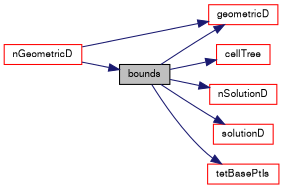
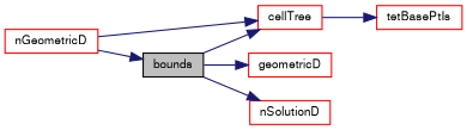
  digraph {
    rankdir=LR
    node [color=red fontname=FreeSans fontsize=10 shape=record]
    edge [color=midnightblue fontname=FreeSans fontsize=10 labelfontname=FreeSans labelfontsize=10 style=solid]
    n1 [color=black fillcolor=grey75 fontcolor=black height=0.2 label=bounds style=filled width=0.4]
    n2 [height=0.2 label=cellTree width=0.4]
    n3 [height=0.2 label=geometricD width=0.4]
    n4 [height=0.2 label=nSolutionD width=0.4]
-   n5 [height=0.2 label=solutionD width=0.4]
    n6 [height=0.2 label=tetBasePtIs width=0.4]
    n7 [height=0.2 label=nGeometricD width=0.4]
    n1 -> n2
    n1 -> n3
    n1 -> n4
-   n1 -> n5
-   n1 -> n6
+   n2 -> n6
    n7 -> n1
-   n7 -> n3
+   n7 -> n2
  }
